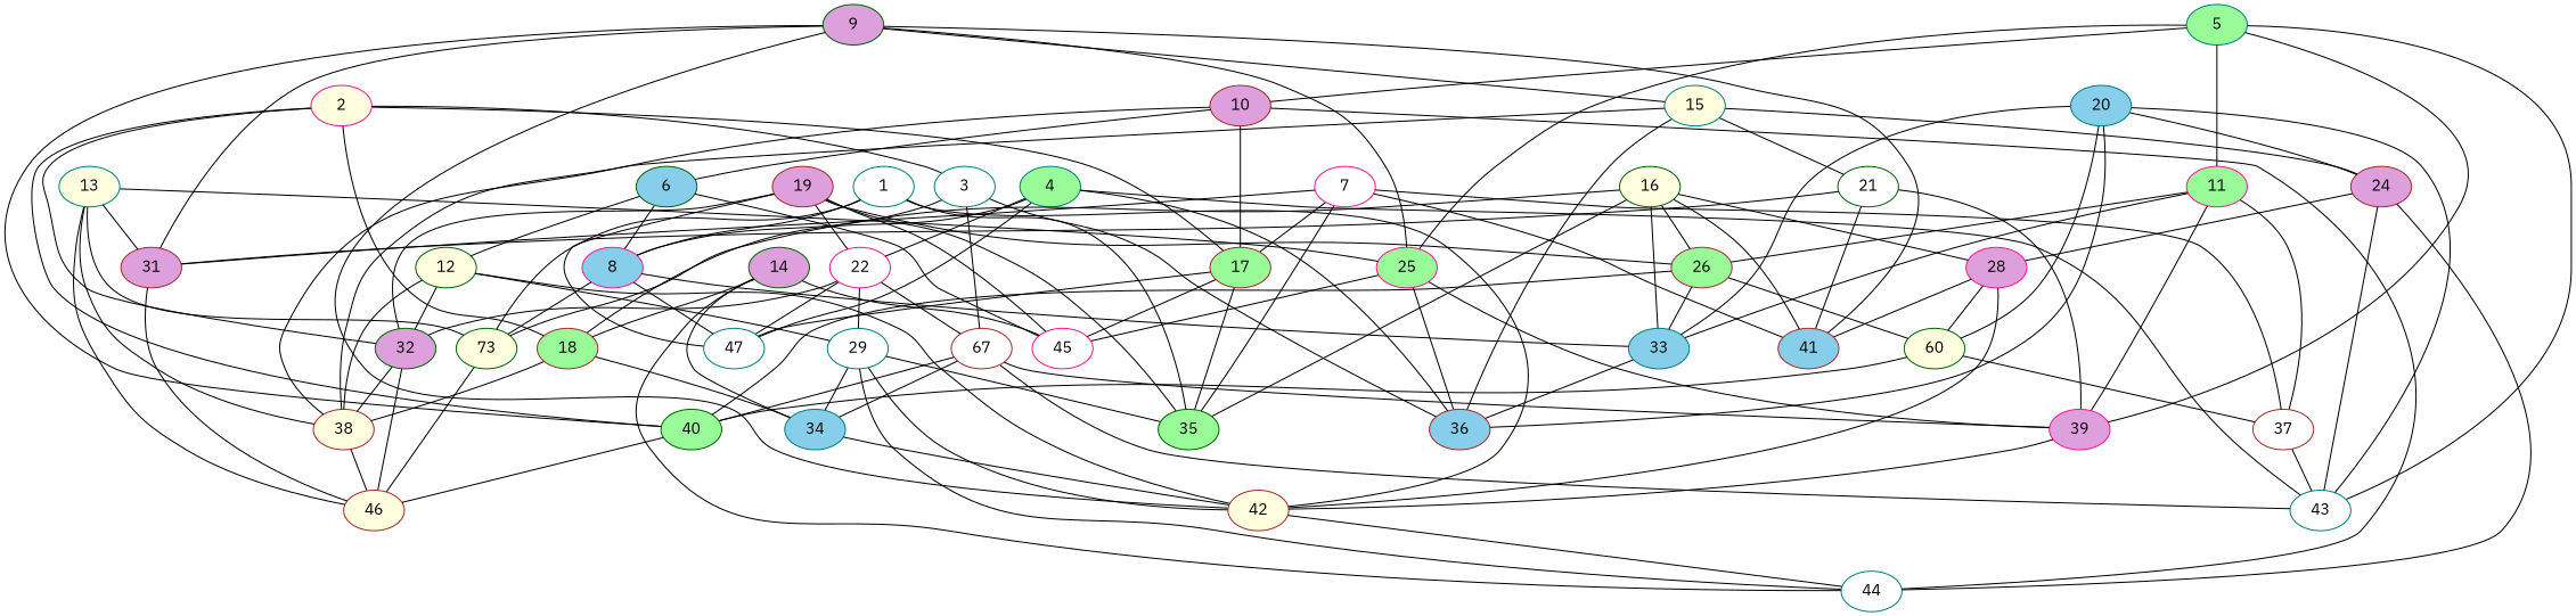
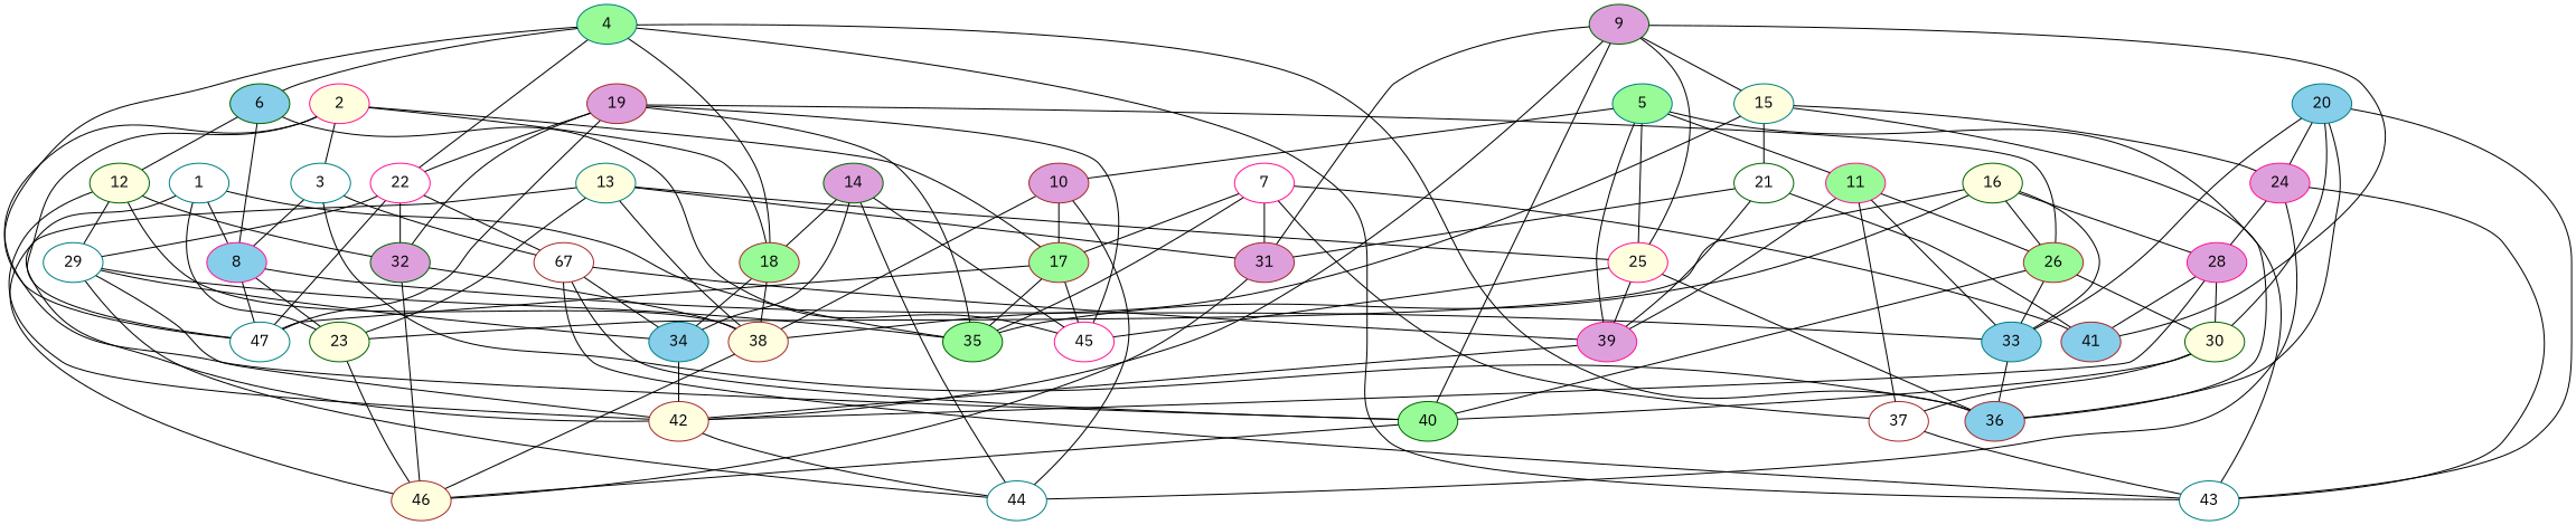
  graph {
    fontname="IBM Plex Sans"
    node [color=teal fillcolor=white fontname="IBM Plex Sans" style=filled]
    edge [fontname="IBM Plex Sans" weight=1.0]
    8 [color=deeppink fillcolor=skyblue]
    1
-   23 [color=darkgreen fillcolor=lightyellow label=73]
+   23 [color=darkgreen fillcolor=lightyellow]
    35 [color=darkgreen fillcolor=palegreen]
    42 [color=brown fillcolor=lightyellow]
    47
    33 [fillcolor=skyblue]
    46 [color=brown fillcolor=lightyellow]
    44
    2 [color=deeppink fillcolor=lightyellow]
    3
    18 [color=brown fillcolor=palegreen]
    40 [color=darkgreen fillcolor=palegreen]
    17 [color=brown fillcolor=palegreen]
    n15 [color=brown label=67]
    36 [color=brown fillcolor=skyblue]
    38 [color=brown fillcolor=lightyellow]
    34 [fillcolor=skyblue]
    45 [color=deeppink]
    43
    39 [color=deeppink fillcolor=plum]
    4 [fillcolor=palegreen]
    6 [color=darkgreen fillcolor=skyblue]
    22 [color=deeppink]
    12 [color=darkgreen fillcolor=lightyellow]
    29
    32 [color=darkgreen fillcolor=plum]
    5 [fillcolor=palegreen]
    10 [color=brown fillcolor=plum]
    11 [color=deeppink fillcolor=palegreen]
-   25 [color=deeppink fillcolor=palegreen]
+   25 [color=deeppink fillcolor=lightyellow]
    37 [color=brown]
    26 [color=brown fillcolor=palegreen]
    7 [color=deeppink]
    31 [color=brown fillcolor=plum]
    41 [color=brown fillcolor=skyblue]
    9 [color=darkgreen fillcolor=plum]
    15 [fillcolor=lightyellow]
    21 [color=darkgreen]
-   24 [color=brown fillcolor=plum]
-   30 [color=darkgreen fillcolor=lightyellow label=60]
+   24 [color=deeppink fillcolor=plum]
+   30 [color=darkgreen fillcolor=lightyellow]
    13 [fillcolor=lightyellow]
    14 [color=darkgreen fillcolor=plum]
    28 [color=deeppink fillcolor=plum]
    16 [color=darkgreen fillcolor=lightyellow]
    19 [color=brown fillcolor=plum]
    20 [fillcolor=skyblue]
    8 -- 23
    8 -- 47
    8 -- 33
    1 -- 8
    1 -- 23
    1 -- 35
    1 -- 42
    23 -- 46
    42 -- 44
    33 -- 36
-   2 -- 32
+   2 -- 47
    2 -- 3 [weight=2.0]
    2 -- 18 [weight=2.0]
    2 -- 40
    2 -- 17
    3 -- 8
    3 -- n15
    3 -- 36
    18 -- 38
    18 -- 34
    40 -- 46
    17 -- 35
    17 -- 47
    17 -- 45
    n15 -- 40
    n15 -- 34
    n15 -- 43
    n15 -- 39
    38 -- 46
    34 -- 42 [weight=2.0]
    39 -- 42
    4 -- 47
    4 -- 18
    4 -- 36
    4 -- 43
-   10 -- 6
+   4 -- 6
    4 -- 22
    6 -- 8
    6 -- 45
    6 -- 12
    22 -- 47
    22 -- n15
    22 -- 29
    22 -- 32
    12 -- 42
    12 -- 38 [weight=2.0]
    12 -- 29
    12 -- 32
    29 -- 35
    29 -- 42
    29 -- 44
    29 -- 34
    32 -- 46
    32 -- 38
    5 -- 43
    5 -- 39
    5 -- 10
    5 -- 11 [weight=2.0]
    5 -- 25
    10 -- 44
    10 -- 17
    10 -- 38
    11 -- 33
    11 -- 39
    11 -- 37
    11 -- 26
    25 -- 36
    25 -- 45
    25 -- 39
    37 -- 43
    26 -- 33
    26 -- 40
    26 -- 30
    7 -- 35
    7 -- 17
    7 -- 37
    7 -- 31
    7 -- 41 [weight=2.0]
    31 -- 46
    9 -- 42
    9 -- 40
    9 -- 25
    9 -- 31
    9 -- 41
    9 -- 15
    15 -- 36
    15 -- 38
    15 -- 21 [weight=2.0]
    15 -- 24
    21 -- 39
    21 -- 31 [weight=2.0]
    21 -- 41
    24 -- 44 [weight=2.0]
    24 -- 43
    24 -- 28
    30 -- 40
    30 -- 37
    13 -- 23 [weight=2.0]
    13 -- 46
    13 -- 38
    13 -- 25
    13 -- 31
    14 -- 44
    14 -- 18
    14 -- 34
    14 -- 45
    28 -- 42 [weight=2.0]
    28 -- 41
    28 -- 30
    16 -- 23
    16 -- 35
    16 -- 33
    16 -- 26
-   16 -- 41
    16 -- 28
    19 -- 35
    19 -- 47
    19 -- 45 [weight=2.0]
    19 -- 22
    19 -- 32 [weight=2.0]
    19 -- 26
    20 -- 33
    20 -- 36
    20 -- 43
    20 -- 24
    20 -- 30 [weight=2.0]
  }
